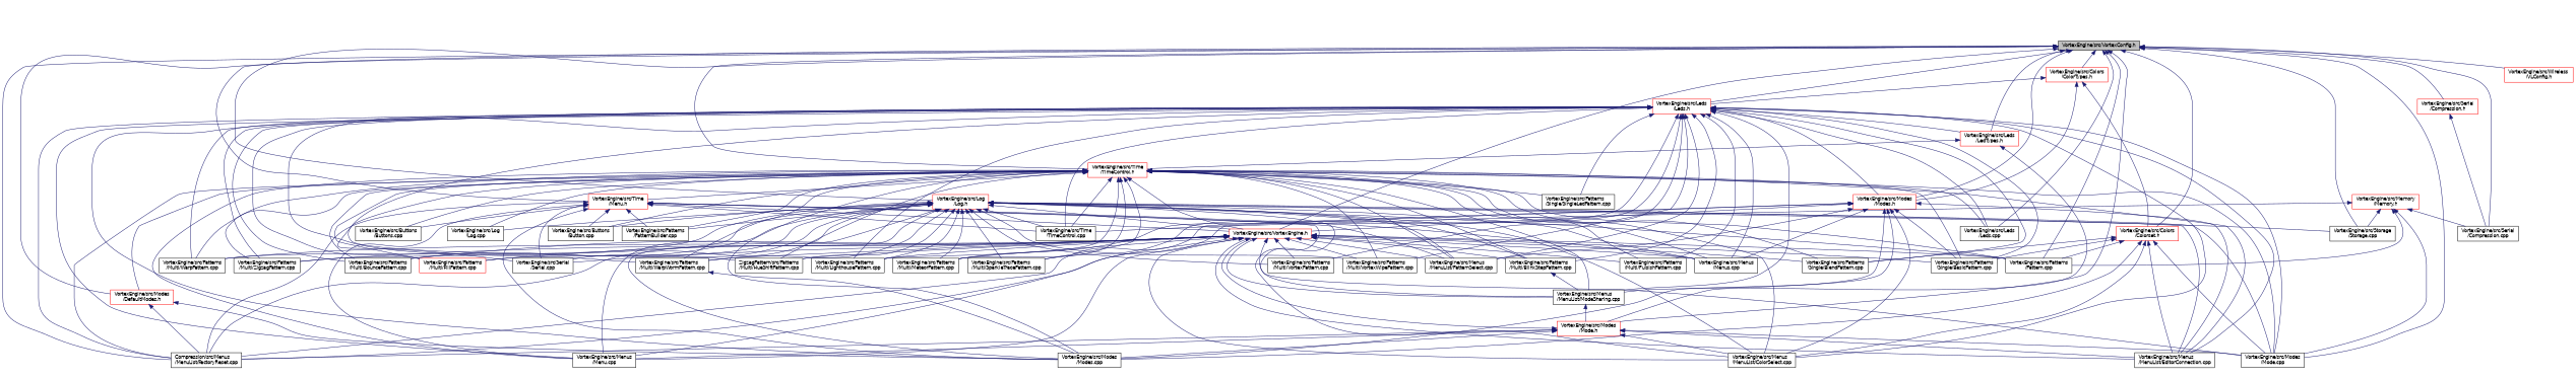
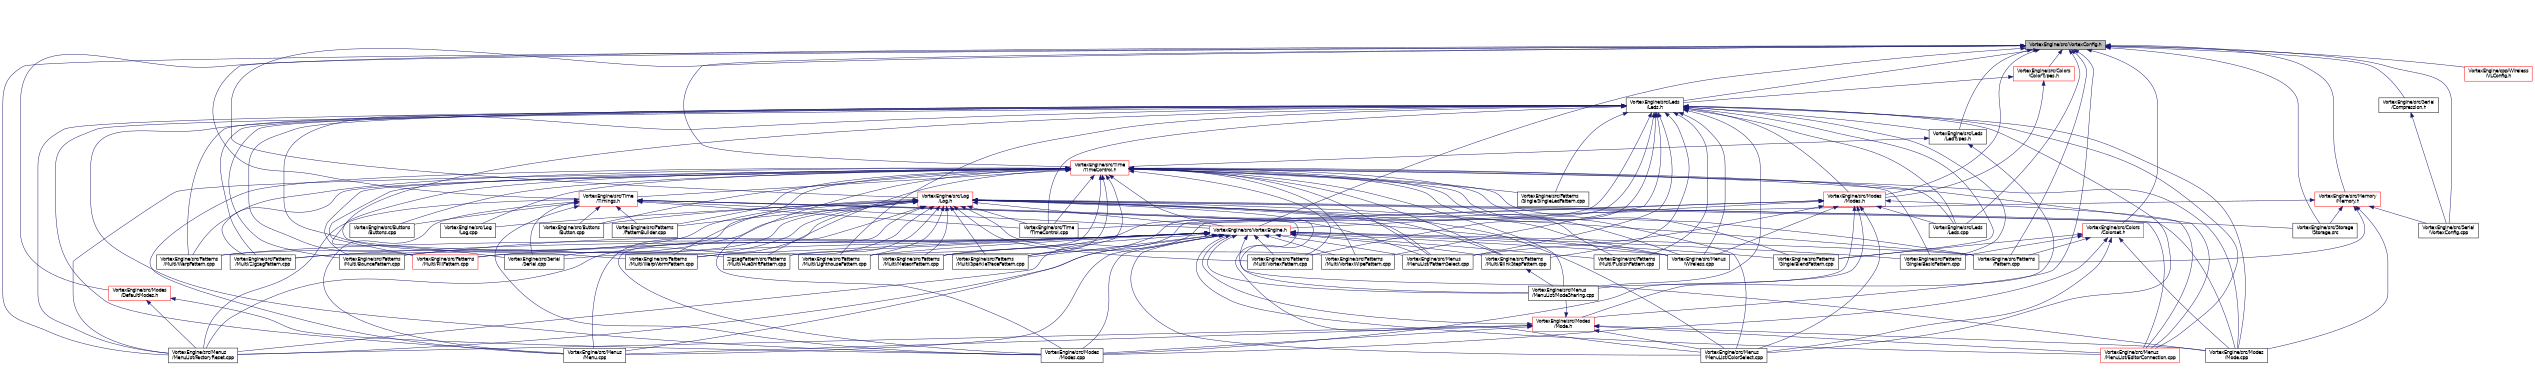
  digraph {
    node [color=black fontname=Helvetica fontsize=10 shape=record]
    edge [color=midnightblue dir=back fontname=Helvetica fontsize=10 labelfontname=Helvetica labelfontsize=10 style=solid]
    n1 [fillcolor=grey75 fontcolor=black height=0.2 label="VortexEngine/src/VortexConfig.h" style=filled width=0.4]
    n2 [color=red height=0.2 label="VortexEngine/src/Time\l/TimeControl.h" width=0.4]
-   n3 [color=red height=0.2 label="VortexEngine/src/Time\l/Menu.h" width=0.4]
+   n3 [color=red height=0.2 label="VortexEngine/src/Time\l/Timings.h" width=0.4]
    n4 [color=red height=0.2 label="VortexEngine/src/VortexEngine.h" width=0.4]
-   n5 [height=0.2 label="Compression/src/Menus\l/MenuList/FactoryReset.cpp" width=0.4]
+   n5 [height=0.2 label="VortexEngine/src/Menus\l/MenuList/FactoryReset.cpp" width=0.4]
    n6 [height=0.2 label="VortexEngine/src/Patterns\l/Pattern.cpp" width=0.4]
    n7 [height=0.2 label="VortexEngine/src/Leds\l/Leds.cpp" width=0.4]
    n8 [color=red height=0.2 label="VortexEngine/src/Colors\l/ColorTypes.h" width=0.4]
-   n9 [color=red height=0.2 label="VortexEngine/src/Leds\l/Leds.h" width=0.4]
-   n10 [color=red height=0.2 label="VortexEngine/src/Leds\l/LedTypes.h" width=0.4]
+   n9 [height=0.2 label="VortexEngine/src/Leds\l/Leds.h" width=0.4]
+   n10 [height=0.2 label="VortexEngine/src/Leds\l/LedTypes.h" width=0.4]
    n11 [color=red height=0.2 label="VortexEngine/src/Modes\l/Mode.h" width=0.4]
    n12 [color=red height=0.2 label="VortexEngine/src/Modes\l/Modes.h" width=0.4]
    n13 [color=red height=0.2 label="VortexEngine/src/Colors\l/Colorset.h" width=0.4]
    n14 [color=red height=0.2 label="VortexEngine/src/Log\l/Log.h" width=0.4]
-   n15 [height=0.2 label="VortexEngine/src/Storage\l/Storage.cpp" width=0.4]
+   n15 [height=0.2 label="VortexEngine/src/Storage\l/Storage.src" width=0.4]
    n16 [color=red height=0.2 label="VortexEngine/src/Memory\l/Memory.h" width=0.4]
-   n17 [height=0.2 label="VortexEngine/src/Serial\l/Compression.cpp" width=0.4]
-   n18 [color=red height=0.2 label="VortexEngine/src/Wireless\l/VLConfig.h" width=0.4]
+   n17 [height=0.2 label="VortexEngine/src/Serial\l/VortexConfig.cpp" width=0.4]
+   n18 [color=red height=0.2 label="VortexEngine/cpp/Wireless\l/VLConfig.h" width=0.4]
    n19 [color=red height=0.2 label="VortexEngine/src/Modes\l/DefaultModes.h" width=0.4]
-   n20 [color=red height=0.2 label="VortexEngine/src/Serial\l/Compression.h" width=0.4]
+   n20 [height=0.2 label="VortexEngine/src/Serial\l/Compression.h" width=0.4]
    n21 [height=0.2 label="VortexEngine/src/Buttons\l/Button.cpp" width=0.4]
    n22 [height=0.2 label="VortexEngine/src/Buttons\l/Buttons.cpp" width=0.4]
    n23 [height=0.2 label="VortexEngine/src/Menus\l/Menu.cpp" width=0.4]
    n24 [height=0.2 label="VortexEngine/src/Menus\l/MenuList/ColorSelect.cpp" width=0.4]
-   n25 [height=0.2 label="VortexEngine/src/Menus\l/MenuList/EditorConnection.cpp" width=0.4]
+   n25 [color=red height=0.2 label="VortexEngine/src/Menus\l/MenuList/EditorConnection.cpp" width=0.4]
    n26 [height=0.2 label="VortexEngine/src/Menus\l/MenuList/ModeSharing.cpp" width=0.4]
    n27 [height=0.2 label="VortexEngine/src/Menus\l/MenuList/PatternSelect.cpp" width=0.4]
-   n28 [height=0.2 label="VortexEngine/src/Menus\l/Menus.cpp" width=0.4]
+   n28 [height=0.2 label="VortexEngine/src/Menus\l/Wireless.cpp" width=0.4]
    n29 [height=0.2 label="VortexEngine/src/Modes\l/Mode.cpp" width=0.4]
    n30 [height=0.2 label="VortexEngine/src/Modes\l/Modes.cpp" width=0.4]
    n31 [height=0.2 label="VortexEngine/src/Patterns\l/Multi/BlinkStepPattern.cpp" width=0.4]
    n32 [height=0.2 label="VortexEngine/src/Patterns\l/Multi/BouncePattern.cpp" width=0.4]
    n33 [color=red height=0.2 label="VortexEngine/src/Patterns\l/Multi/FillPattern.cpp" width=0.4]
    n34 [height=0.2 label="ZigzagPattern/src/Patterns\l/Multi/HueShiftPattern.cpp" width=0.4]
    n35 [height=0.2 label="VortexEngine/src/Patterns\l/Multi/LighthousePattern.cpp" width=0.4]
    n36 [height=0.2 label="VortexEngine/src/Patterns\l/Multi/MeteorPattern.cpp" width=0.4]
    n37 [height=0.2 label="VortexEngine/src/Patterns\l/Multi/PulsishPattern.cpp" width=0.4]
    n38 [height=0.2 label="VortexEngine/src/Patterns\l/Multi/SparkleTracePattern.cpp" width=0.4]
    n39 [height=0.2 label="VortexEngine/src/Patterns\l/Multi/VortexPattern.cpp" width=0.4]
    n40 [height=0.2 label="VortexEngine/src/Patterns\l/Multi/VortexWipePattern.cpp" width=0.4]
    n41 [height=0.2 label="VortexEngine/src/Patterns\l/Multi/WarpPattern.cpp" width=0.4]
    n42 [height=0.2 label="VortexEngine/src/Patterns\l/Multi/WarpWormPattern.cpp" width=0.4]
    n43 [height=0.2 label="VortexEngine/src/Patterns\l/Multi/ZigzagPattern.cpp" width=0.4]
    n44 [height=0.2 label="VortexEngine/src/Patterns\l/Single/BasicPattern.cpp" width=0.4]
    n45 [height=0.2 label="VortexEngine/src/Patterns\l/Single/BlendPattern.cpp" width=0.4]
    n46 [height=0.2 label="VortexEngine/src/Serial\l/Serial.cpp" width=0.4]
    n47 [height=0.2 label="VortexEngine/src/Patterns\l/PatternBuilder.cpp" width=0.4]
    n48 [height=0.2 label="VortexEngine/src/Time\l/TimeControl.cpp" width=0.4]
    n49 [height=0.2 label="VortexEngine/src/Log\l/Log.cpp" width=0.4]
    n50 [height=0.2 label="VortexEngine/src/Patterns\l/Single/SingleLedPattern.cpp" width=0.4]
    n1 -> n2
    n1 -> n3
    n1 -> n4
    n1 -> n5
    n1 -> n6
    n1 -> n7
    n1 -> n8
    n1 -> n9
    n1 -> n10
    n1 -> n11
    n1 -> n12
    n1 -> n13
    n1 -> n14
    n1 -> n15
-   n1 -> n29
+   n1 -> n16
    n1 -> n17
    n1 -> n18
    n1 -> n19
    n1 -> n20
    n2 -> n3
    n2 -> n4
    n2 -> n5
    n2 -> n6
    n2 -> n7
    n2 -> n21
    n2 -> n22
    n2 -> n23
    n2 -> n24
    n2 -> n25
    n2 -> n26
    n2 -> n27
    n2 -> n28
    n2 -> n29
    n2 -> n30
    n2 -> n31
    n2 -> n32
    n2 -> n33
    n2 -> n34
    n2 -> n35
    n2 -> n36
    n2 -> n37
    n2 -> n38
-   n2 -> n19
+   n2 -> n39
    n2 -> n40
    n2 -> n41
    n2 -> n42
    n2 -> n43
    n2 -> n44
    n2 -> n45
    n2 -> n46
    n2 -> n47
    n2 -> n48
    n2 -> n49
    n2 -> n50
    n3 -> n4
    n3 -> n5
    n3 -> n21
    n3 -> n22
    n3 -> n23
    n3 -> n24
    n3 -> n27
    n3 -> n28
    n3 -> n30
    n3 -> n46
    n3 -> n47
    n3 -> n48
    n4 -> n5
    n4 -> n6
    n4 -> n23
    n4 -> n24
    n4 -> n25
    n4 -> n26
    n4 -> n27
    n4 -> n28
    n4 -> n29
-   n42 -> n30
+   n4 -> n30
    n4 -> n31
    n4 -> n32
    n4 -> n33
    n4 -> n34
    n4 -> n35
    n4 -> n36
    n4 -> n37
+   n4 -> n38
    n4 -> n39
    n4 -> n40
    n4 -> n41
    n4 -> n42
    n4 -> n43
    n4 -> n44
    n4 -> n45
    n4 -> n46
    n8 -> n9
    n8 -> n12
-   n8 -> n13
    n9 -> n5
    n9 -> n7
    n9 -> n10
    n9 -> n12
    n9 -> n23
    n9 -> n24
    n9 -> n25
    n9 -> n26
    n9 -> n27
    n9 -> n28
    n9 -> n29
    n9 -> n30
    n9 -> n31
    n9 -> n32
    n9 -> n33
    n9 -> n34
    n9 -> n35
    n9 -> n36
    n9 -> n37
    n9 -> n38
    n9 -> n39
    n9 -> n40
    n9 -> n41
    n9 -> n42
    n9 -> n43
    n9 -> n44
    n9 -> n45
    n9 -> n48
    n9 -> n50
    n10 -> n2
    n10 -> n11
    n11 -> n4
    n11 -> n5
    n11 -> n23
    n11 -> n24
    n11 -> n25
-   n26 -> n11
+   n11 -> n26
    n11 -> n29
    n11 -> n30
    n12 -> n4
    n12 -> n5
-   n12 -> n44
+   n12 -> n7
    n12 -> n23
    n12 -> n24
    n12 -> n25
    n12 -> n26
    n12 -> n27
    n12 -> n28
    n12 -> n30
    n13 -> n6
    n13 -> n24
-   n13 -> n25
    n13 -> n29
    n13 -> n30
    n13 -> n44
    n13 -> n45
    n14 -> n4
    n14 -> n5
    n14 -> n6
    n14 -> n15
    n14 -> n21
    n14 -> n23
    n14 -> n24
    n14 -> n25
    n14 -> n26
    n14 -> n27
    n14 -> n28
    n14 -> n29
    n14 -> n30
    n14 -> n31
    n14 -> n32
    n14 -> n33
    n14 -> n34
    n14 -> n35
    n14 -> n36
    n14 -> n38
    n14 -> n39
    n14 -> n40
    n14 -> n41
    n14 -> n42
    n14 -> n43
    n14 -> n46
    n14 -> n47
    n14 -> n48
    n14 -> n49
    n16 -> n6
    n16 -> n15
    n16 -> n17
    n16 -> n29
    n16 -> n48
    n19 -> n5
    n19 -> n30
    n20 -> n17
    n31 -> n26
  }
